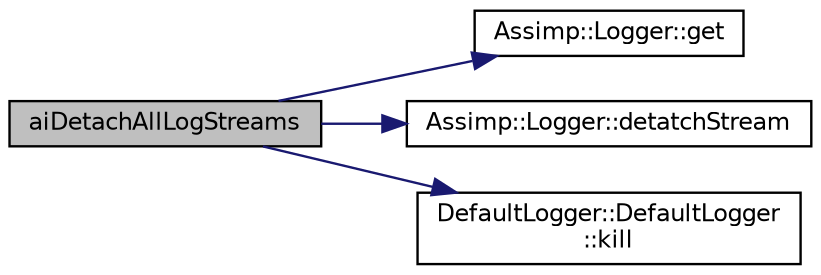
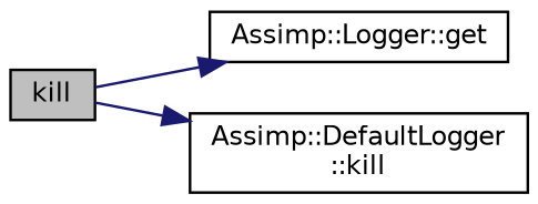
  digraph {
    rankdir=LR
    node [color=black fillcolor=white fontname=Helvetica fontsize=10 shape=record style=filled]
    edge [color=midnightblue fontname=Helvetica fontsize=10 labelfontname=Helvetica labelfontsize=10 style=solid]
-   n1 [fillcolor=grey75 fontcolor=black height=0.2 label=aiDetachAllLogStreams width=0.4]
+   n1 [fillcolor=grey75 fontcolor=black height=0.2 label=kill width=0.4]
    n2 [height=0.2 label="Assimp::Logger::get" width=0.4]
-   n3 [height=0.2 label="Assimp::Logger::detatchStream" width=0.4]
-   n4 [height=0.2 label="DefaultLogger::DefaultLogger\l::kill" width=0.4]
+   n4 [height=0.2 label="Assimp::DefaultLogger\l::kill" width=0.4]
    n1 -> n2
-   n1 -> n3
    n1 -> n4
  }
